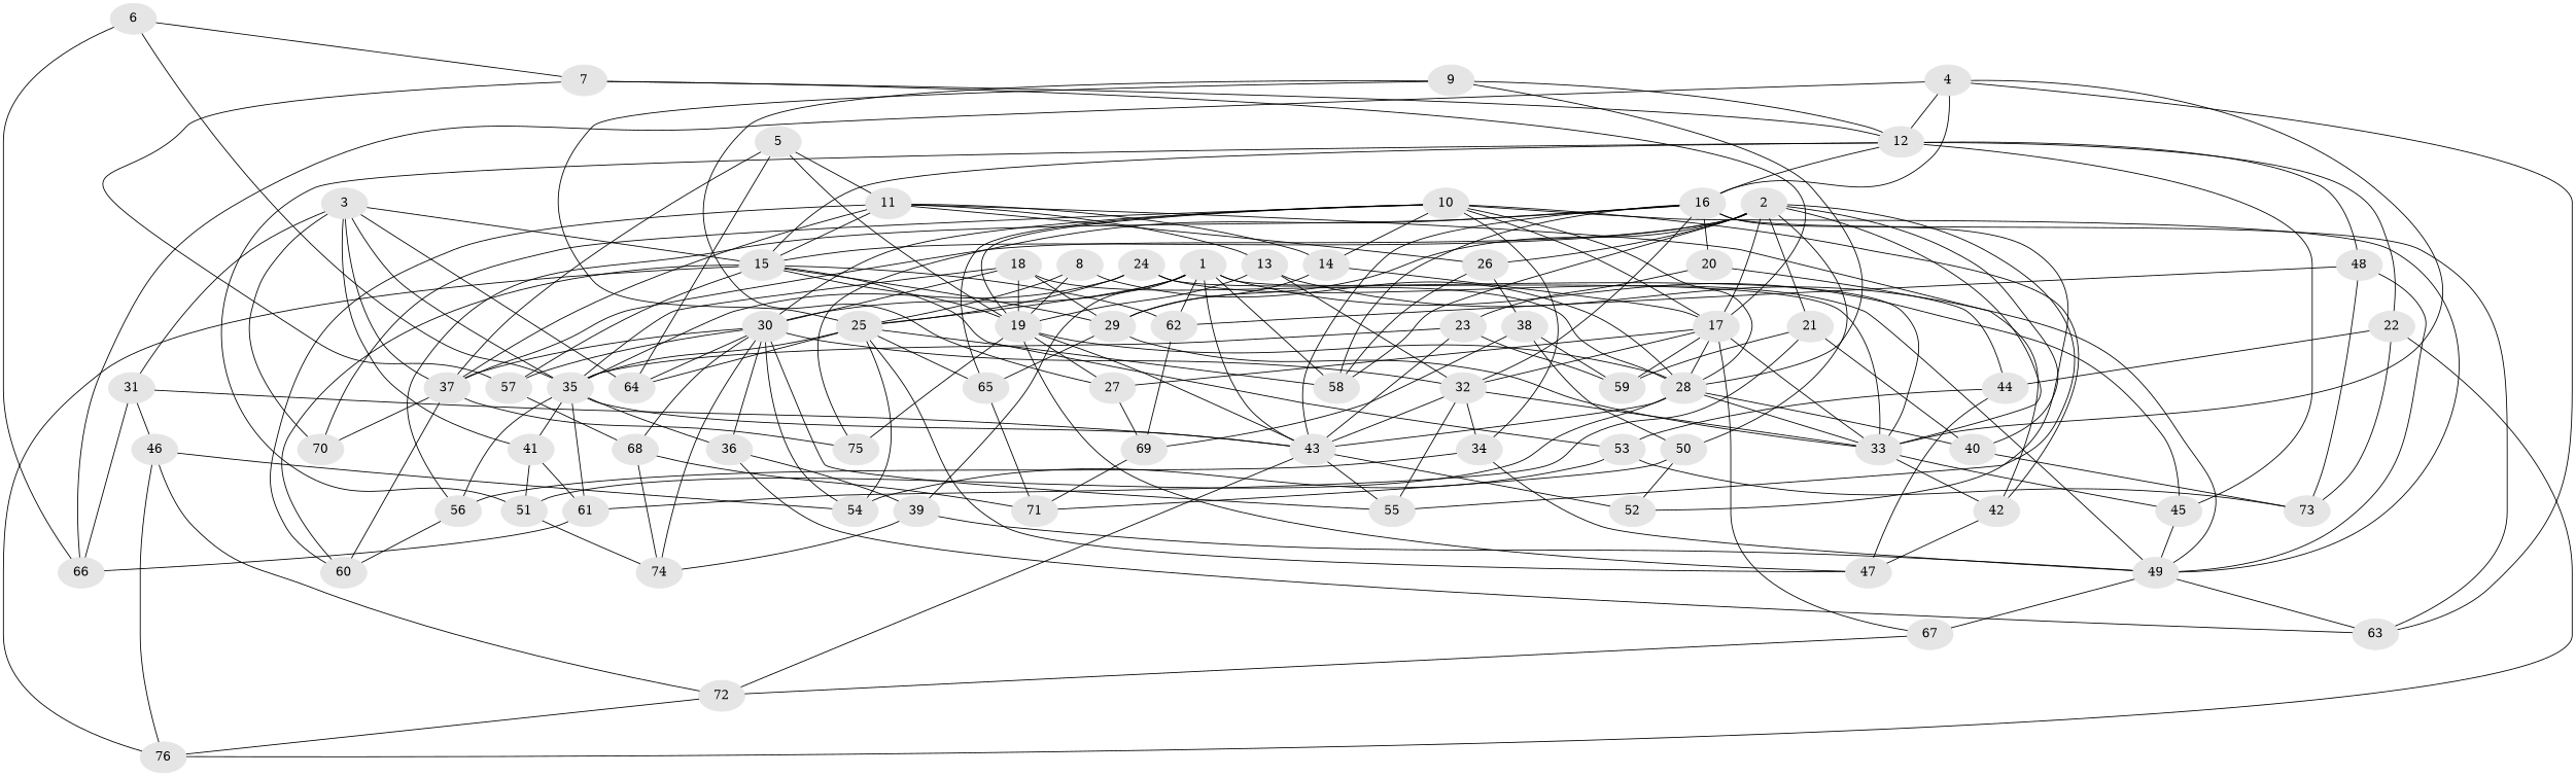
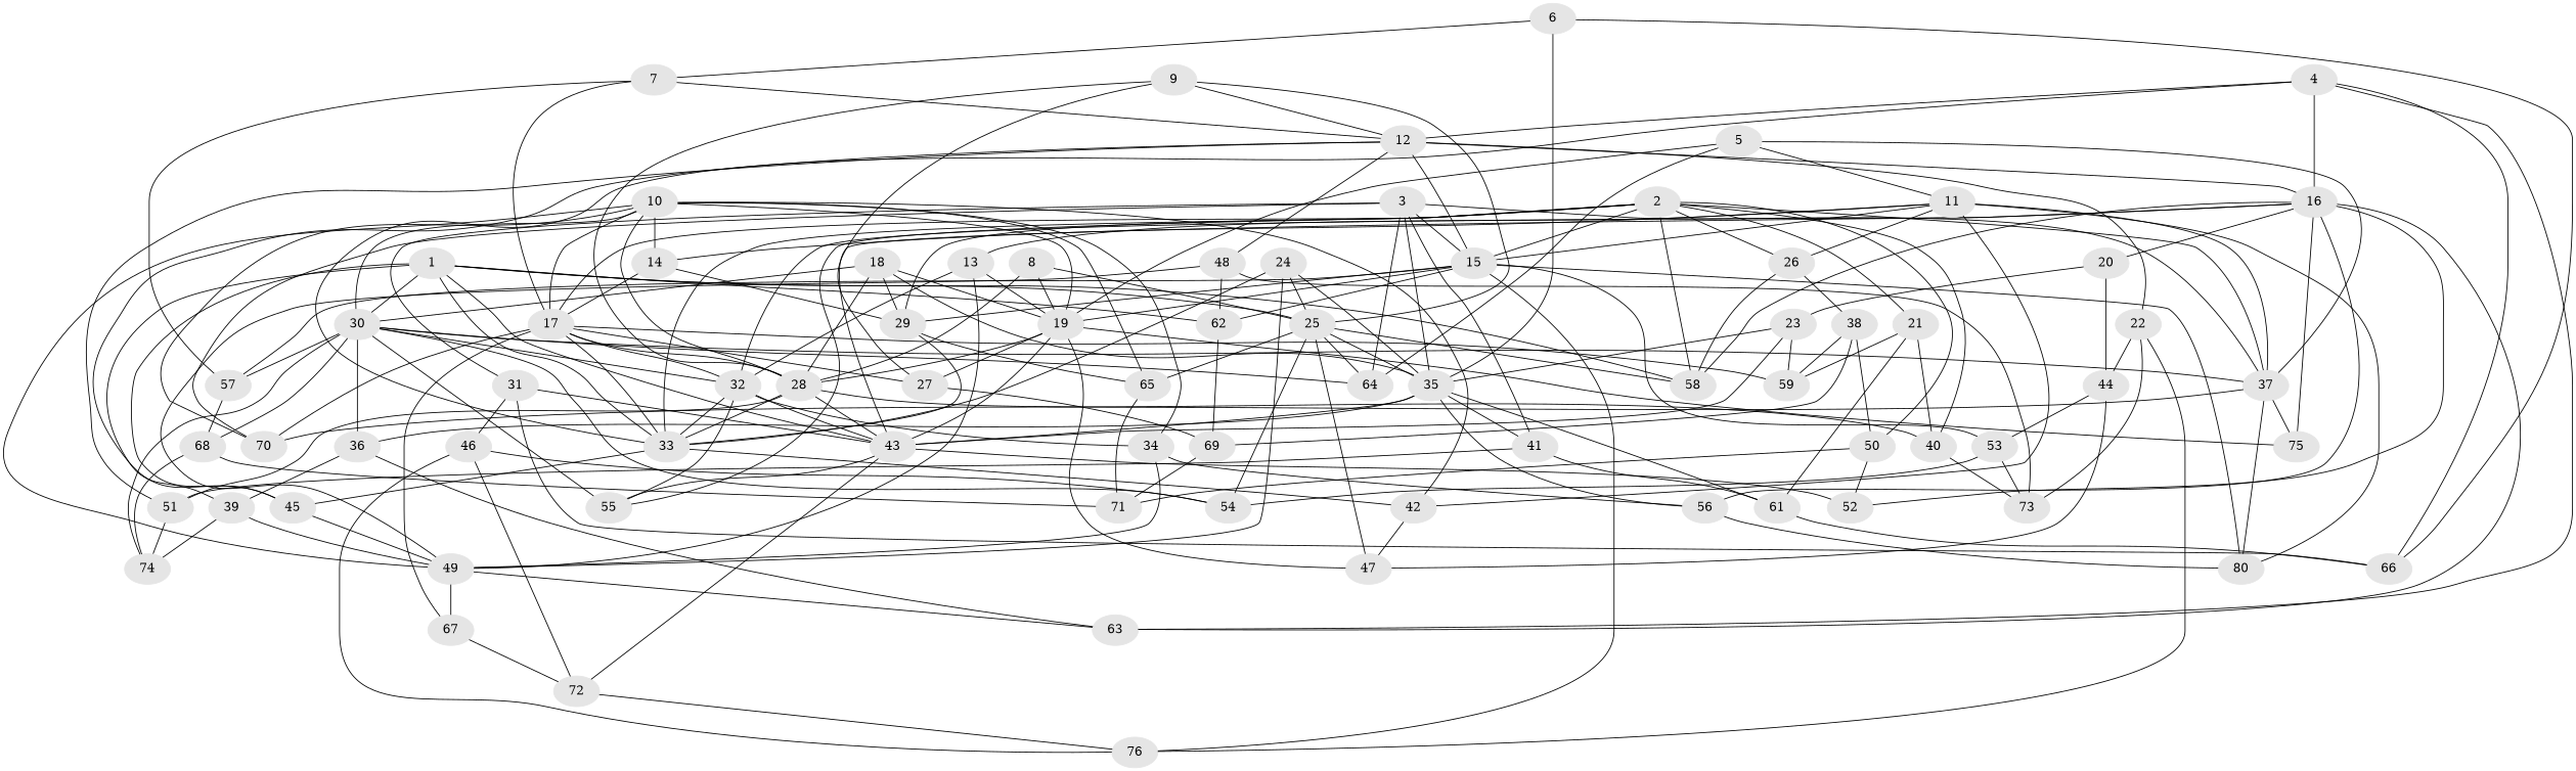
  graph {
    node [color=gray90 style=filled]
    edge [weight=1.0]
    1
    25
    30
    33
    39
    43
    45
    58
    62
    35
    64
    65
    47
    54
    37
    55
    57
    32
    36
    68
    74
    42
    49
    52
    72
    69
    2
    15
    17
    21
    26
    29
    40
    50
    19
-   60
+   60 [label=80]
    53
    76
    70
    28
    27
    59
    67
    61
    38
    75
    73
    71
    3
    31
    41
    66
    46
    56
    51
    4
    12
    16
    63
    22
    48
    20
    5
    11
    14
    13
    6
    7
    8
    9
    10
    34
    44
    23
    18
    24
    1 -- 25 [weight=2.0]
    1 -- 30
    1 -- 33
    1 -- 39
    1 -- 43
    1 -- 45
    1 -- 58 [weight=2.0]
    1 -- 62
    25 -- 58
    25 -- 35
    25 -- 64
    25 -- 65
    25 -- 47
    25 -- 54
    30 -- 64
    30 -- 54
    30 -- 37
    30 -- 55
    30 -- 57
    30 -- 32
    30 -- 36
    30 -- 68
    30 -- 74
    33 -- 45
    33 -- 42
    39 -- 74
    39 -- 49
    43 -- 55
    43 -- 52 [weight=2.0]
    43 -- 72
    45 -- 49
    62 -- 69
    35 -- 43
    35 -- 36
    35 -- 61
    35 -- 41
    35 -- 56
    65 -- 71
    37 -- 60
    37 -- 70
    37 -- 75 [weight=2.0]
    57 -- 68
    32 -- 33
    32 -- 43
    32 -- 55
    32 -- 34
    36 -- 39
    36 -- 63
    68 -- 74
    68 -- 71
    42 -- 47
    49 -- 67 [weight=2.0]
    49 -- 63
    72 -- 76
    69 -- 71
    2 -- 33
    2 -- 58
    2 -- 37
    2 -- 55
    2 -- 15 [weight=2.0]
    2 -- 17
    2 -- 21
    2 -- 26
    2 -- 29
    2 -- 40
    2 -- 50
    15 -- 62
    15 -- 57
    15 -- 29
    15 -- 19
    15 -- 60
    15 -- 53
    15 -- 76
    17 -- 33
    17 -- 32
+   17 -- 70
    17 -- 28
    17 -- 27
    17 -- 59
    17 -- 67
    21 -- 40
    21 -- 59
    21 -- 61
    26 -- 58
    26 -- 38
    29 -- 33
    29 -- 65
    40 -- 73
    50 -- 52
    50 -- 71
    19 -- 43
    19 -- 47
    19 -- 28 [weight=2.0]
    19 -- 27
    19 -- 75
    53 -- 54
    53 -- 73
    28 -- 33
    28 -- 43
    28 -- 40
    28 -- 51
    27 -- 69
    67 -- 72
    61 -- 66
    38 -- 69
    38 -- 50
    38 -- 59
    3 -- 35
    3 -- 64
    3 -- 37 [weight=2.0]
    3 -- 15
    3 -- 70
    3 -- 31
    3 -- 41
    31 -- 43
    31 -- 66
    31 -- 46
    41 -- 61
    41 -- 51
    46 -- 54
    46 -- 72
    46 -- 76
    56 -- 60
    51 -- 74
    4 -- 33
    4 -- 66
    4 -- 12 [weight=2.0]
    4 -- 16 [weight=3.0]
    4 -- 63
    12 -- 45
    12 -- 15
    12 -- 51
    12 -- 16
    12 -- 22
    12 -- 48
    16 -- 43
    16 -- 58
    16 -- 32
    16 -- 52
    16 -- 75
    16 -- 56
    16 -- 63
    16 -- 20
    22 -- 76
    22 -- 73
    22 -- 44
    48 -- 62
    48 -- 49
    48 -- 73
    20 -- 44
    20 -- 23
    5 -- 64
    5 -- 37
    5 -- 19
    5 -- 11
    11 -- 37 [weight=3.0]
    11 -- 42
    11 -- 15
    11 -- 26
    11 -- 60
    11 -- 14
    11 -- 13
    14 -- 17
    14 -- 29
    13 -- 32
    13 -- 49
    13 -- 19
    6 -- 35 [weight=2.0]
    6 -- 66
    6 -- 7
    7 -- 57
    7 -- 17
    7 -- 12
    8 -- 25 [weight=2.0]
    8 -- 19
    8 -- 28
    9 -- 25
    9 -- 28
    9 -- 27
    9 -- 12
    10 -- 30
    10 -- 65
    10 -- 42
    10 -- 49
    10 -- 17
    10 -- 19
    10 -- 70
    10 -- 28
    10 -- 14
    10 -- 34
    34 -- 49
    34 -- 56
    44 -- 47
    44 -- 53
    23 -- 43
    23 -- 35
    23 -- 59
    18 -- 30
    18 -- 35
    18 -- 29
    18 -- 19
    18 -- 28 [weight=2.0]
    24 -- 25
    24 -- 33
    24 -- 35
    24 -- 49
  }
